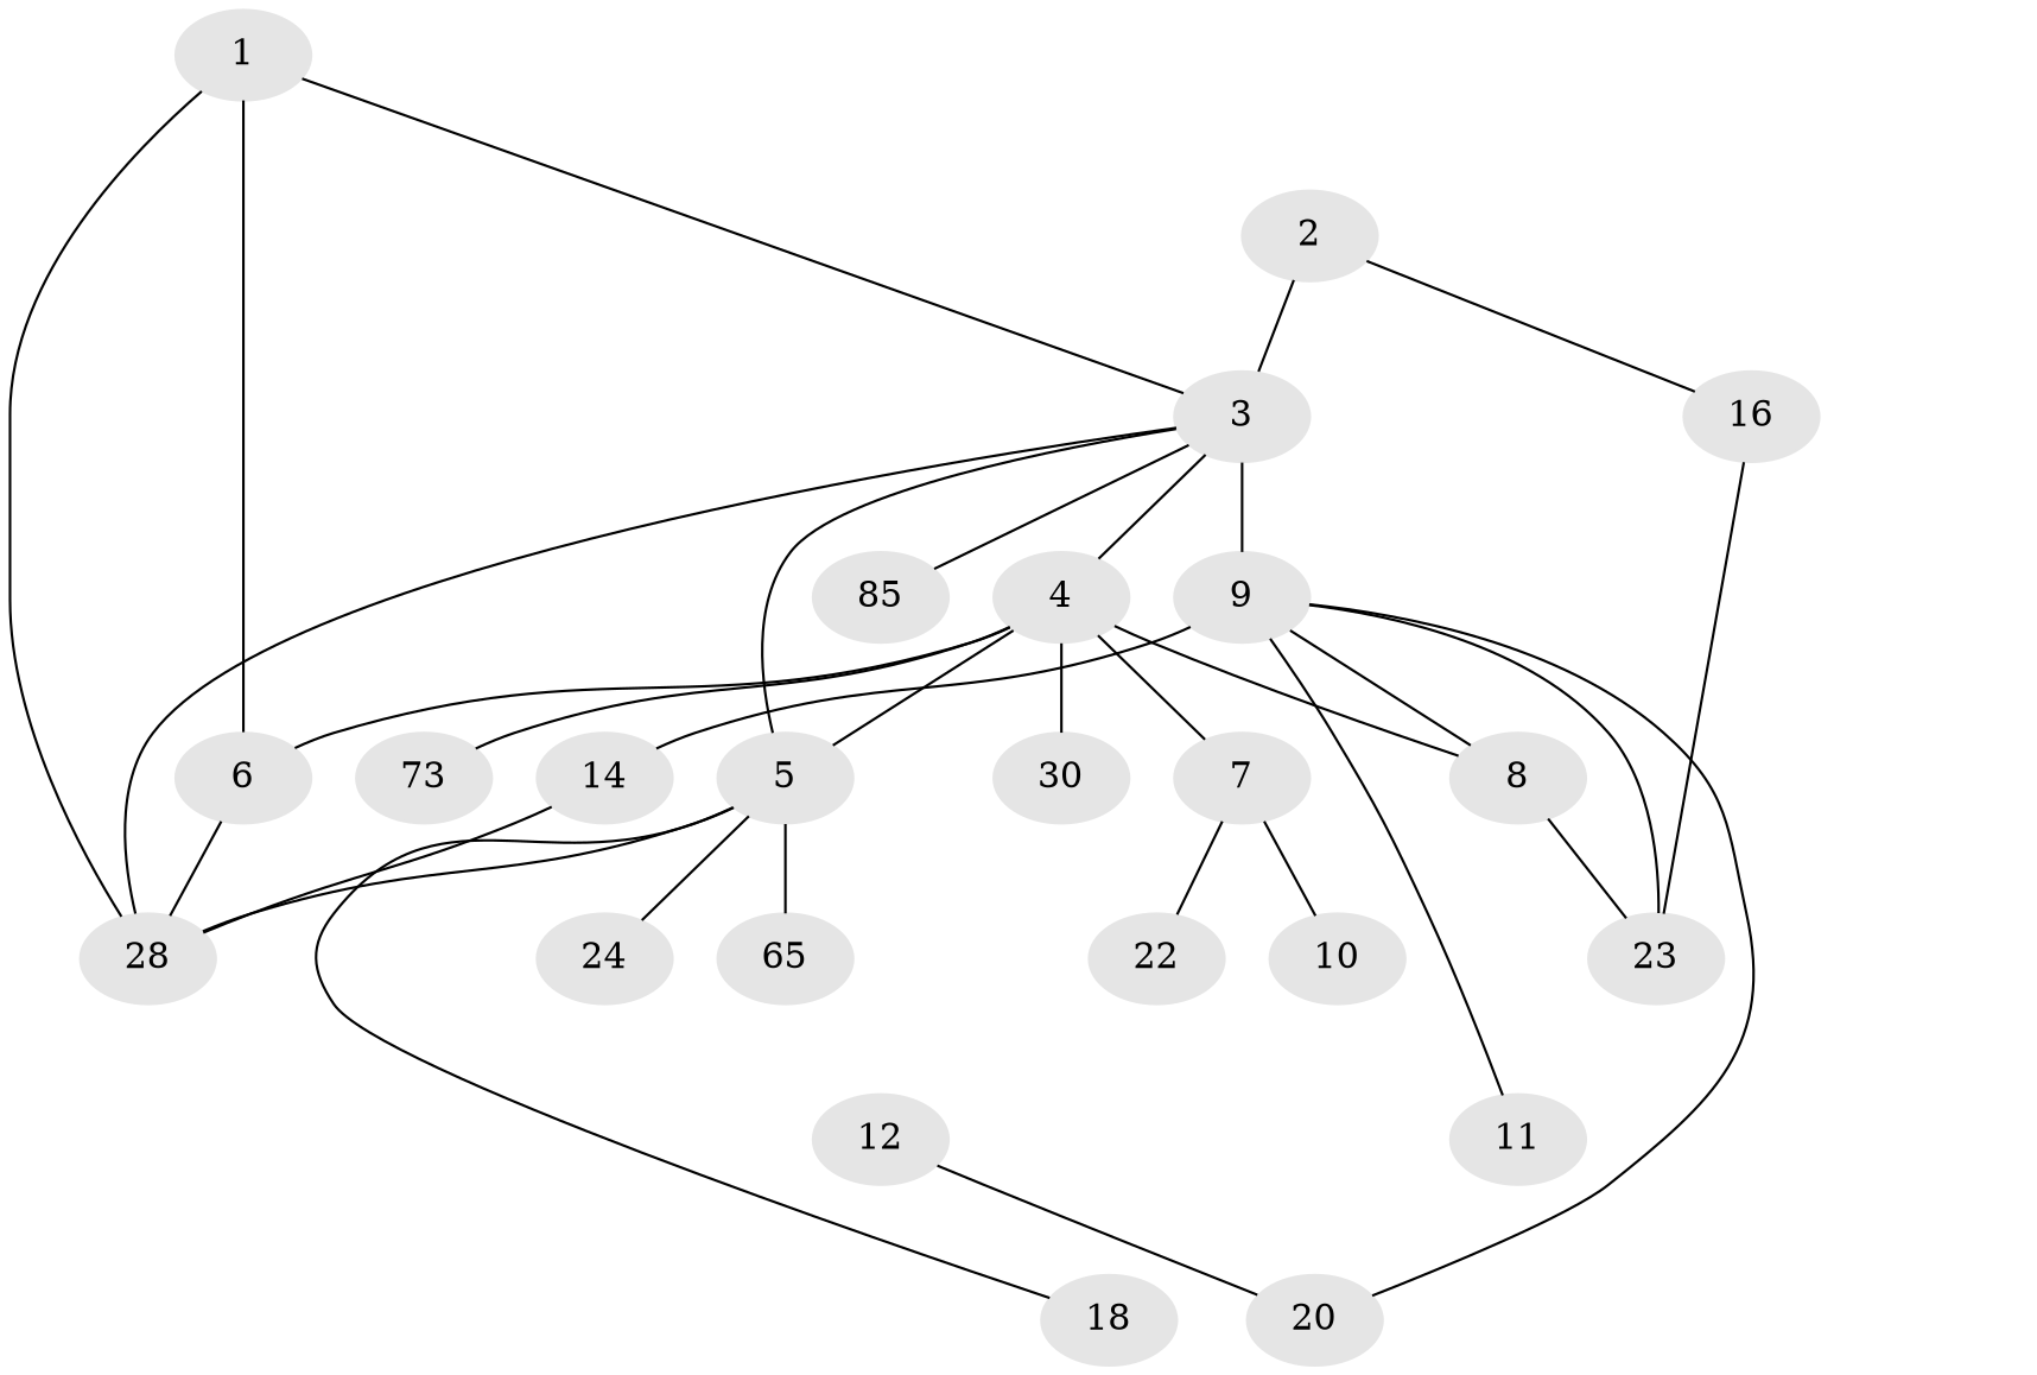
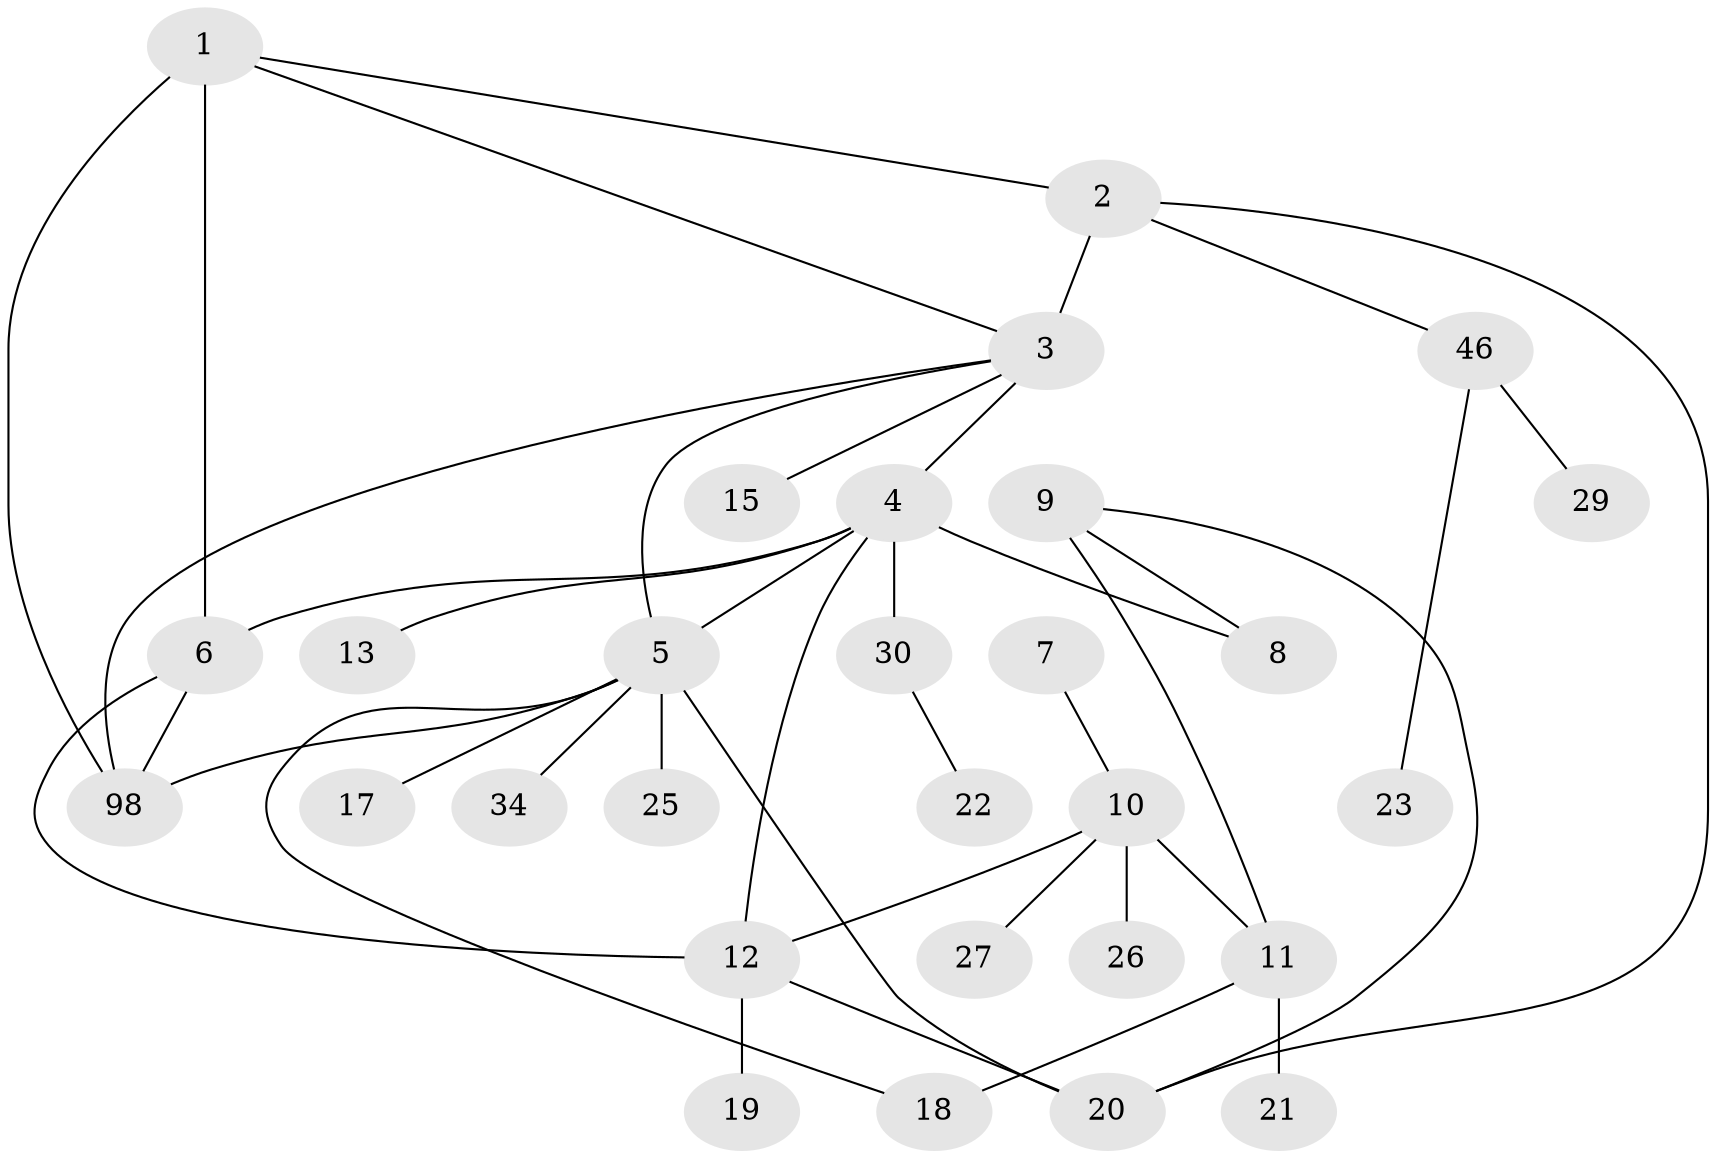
  graph {
    node [color=gray90 style=filled]
    edge [weight=1.0]
    1
    2
    3
    6
-   28
-   16
+   28 [label=98]
+   16 [label=46]
    20
    4
    5
    9
-   15 [label=85]
+   15
    12
    23
+   29
    7
    8
-   13 [label=73]
+   13
    30
+   17
    18
-   24
-   25 [label=65]
+   24 [label=34]
+   25
    11
-   14
    10
    22
+   19
+   26
+   27
+   21
+   1 -- 2
    1 -- 3
    1 -- 6 [weight=4.0]
    1 -- 28
    2 -- 3
    2 -- 16
+   2 -- 20
    3 -- 28 [weight=2.0]
    3 -- 4
    3 -- 5
-   3 -- 9 [weight=7.0]
    3 -- 15
    6 -- 28
+   6 -- 12
    16 -- 23
+   16 -- 29
    4 -- 6
    4 -- 5
-   4 -- 7
+   4 -- 12
    4 -- 8
    4 -- 13
    4 -- 30
    5 -- 28
+   5 -- 20
+   5 -- 17
    5 -- 18
    5 -- 24
    5 -- 25
    9 -- 20
-   9 -- 23
    9 -- 8
    9 -- 11
-   9 -- 14
    12 -- 20
+   12 -- 19
    7 -- 10
-   7 -- 22
-   8 -- 23
-   14 -- 28
+   30 -- 22
+   11 -- 18
+   11 -- 21
+   10 -- 12
+   10 -- 11
+   10 -- 26
+   10 -- 27
  }
